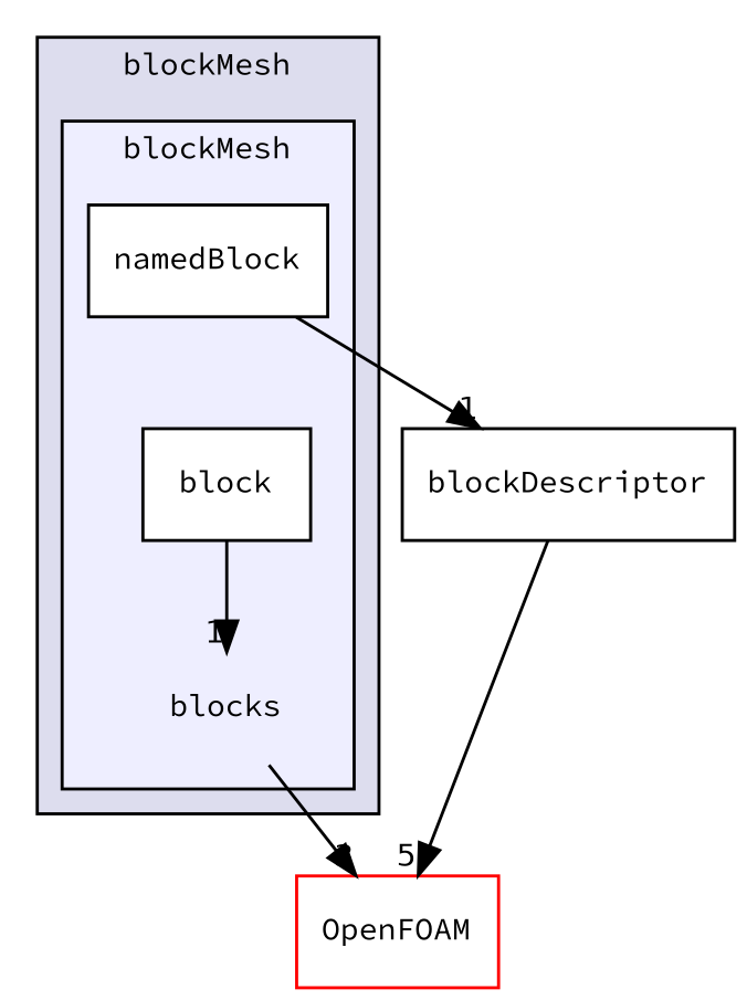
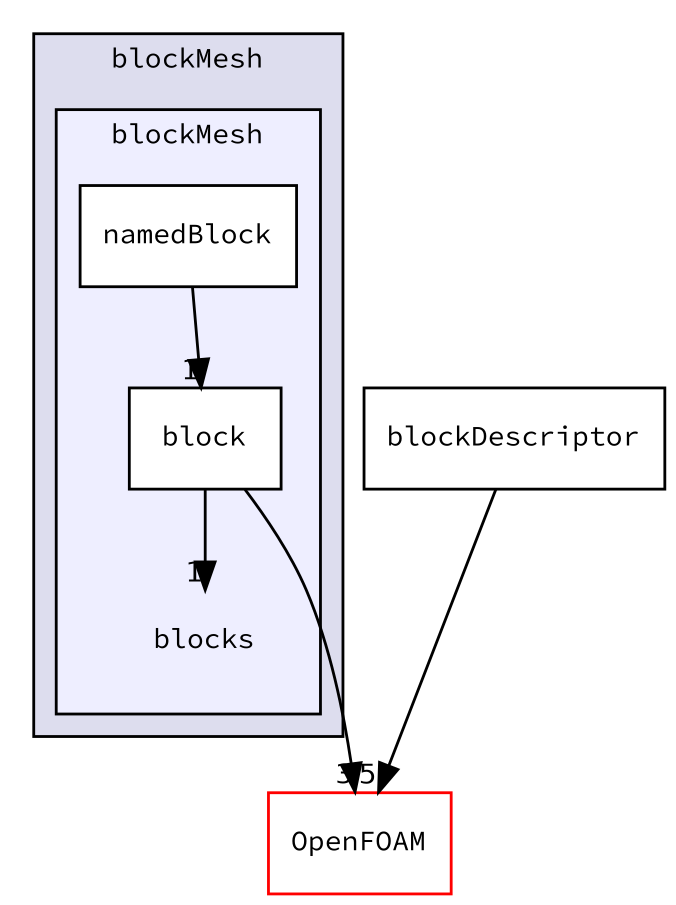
  digraph {
    compound=true
    fontname="Source Code Pro"
    node [fontname="Source Code Pro" fontsize=10 shape=box]
    edge [fontname="Source Code Pro" headlabel=1 labeldistance=1.5 labelfontname=Helvetica labelfontsize=10]
    n1 [label=blocks shape=plaintext]
    n2 [color=black fillcolor=white label=block style=filled]
    n3 [color=black fillcolor=white label=namedBlock style=filled]
    n4 [color=red label=OpenFOAM]
    n5 [label=blockDescriptor]
    subgraph cluster_1 {
      bgcolor="#ddddee"
      fontsize=10
      label=blockMesh
      pencolor=black
      subgraph cluster_2 {
        bgcolor="#eeeeff"
        fontsize=10
        label=blockMesh
        pencolor=black
        n1
        n2
        n3
      }
    }
    n2 -> n1
-   n1 -> n4 [headlabel=3]
-   n3 -> n5
+   n2 -> n4 [headlabel=3]
+   n3 -> n2
    n5 -> n4 [headlabel=5]
  }
